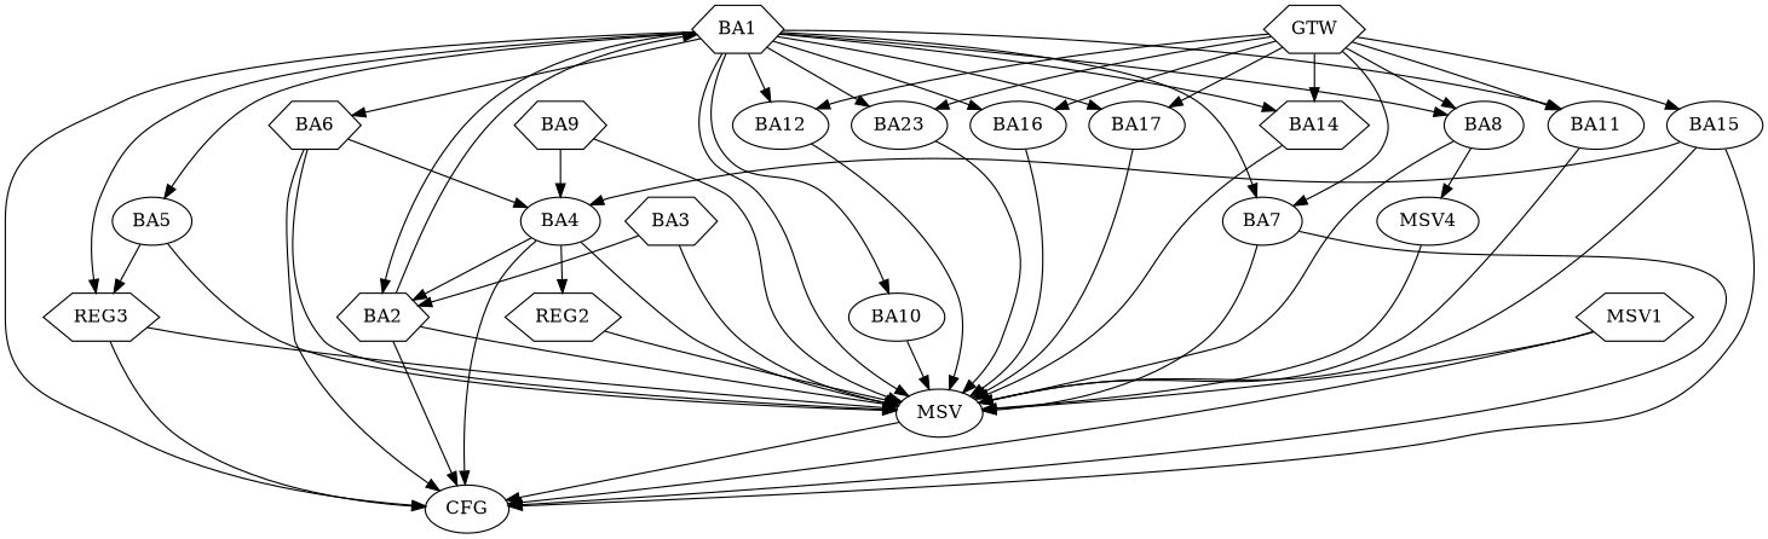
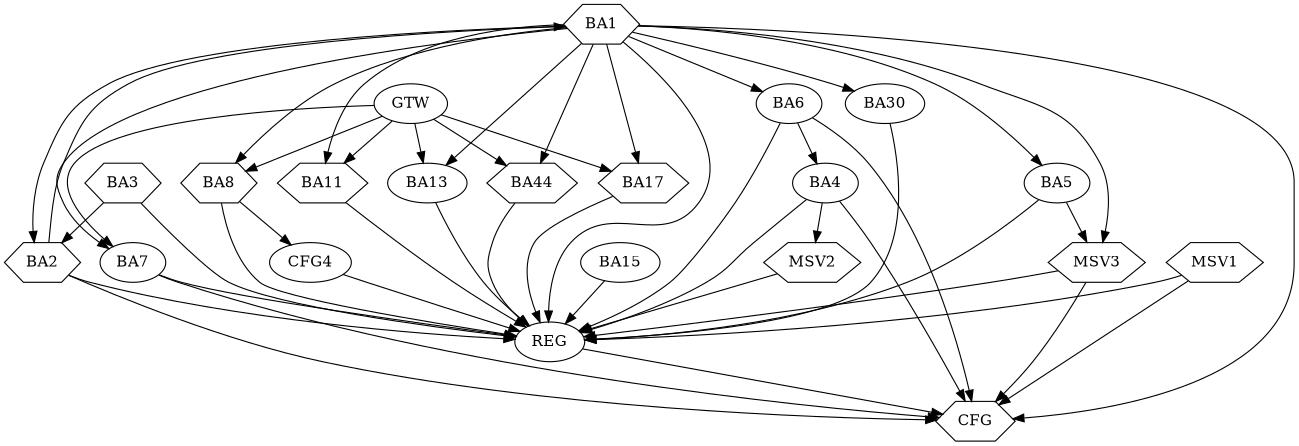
  strict digraph {
    node [shape=hexagon]
    n1 [label=BA1]
    n2 [label=BA2]
    n3 [label=BA5 shape=ellipse]
-   n4 [label=BA6]
+   n4 [label=BA6 shape=ellipse]
    n5 [label=BA7 shape=ellipse]
-   n6 [label=BA8 shape=ellipse]
-   n7 [label=BA10 shape=ellipse]
-   n8 [label=BA11 shape=ellipse]
-   n9 [label=BA12 shape=ellipse]
-   n10 [label=BA23 shape=ellipse]
-   n11 [label=BA14]
-   n12 [label=BA16 shape=ellipse]
-   n13 [label=BA17 shape=ellipse]
-   n14 [label=MSV shape=ellipse]
-   n15 [label=CFG shape=ellipse]
-   n16 [label=REG3]
+   n6 [label=BA8]
+   n7 [label=BA30 shape=ellipse]
+   n8 [label=BA11]
+   n10 [label=BA13 shape=ellipse]
+   n11 [label=BA44]
+   n13 [label=BA17]
+   n14 [label=REG shape=ellipse]
+   n15 [label=CFG]
+   n16 [label=MSV3]
    n17 [label=BA4 shape=ellipse]
-   n18 [label=MSV4 shape=ellipse]
+   n18 [label=CFG4 shape=ellipse]
    n19 [label=MSV1]
    n20 [label=BA3]
-   n21 [label=REG2]
-   n22 [label=BA9]
+   n21 [label=MSV2]
    n23 [label=BA15 shape=ellipse]
-   n24 [label=GTW]
+   n24 [label=GTW shape=ellipse]
    n1 -> n2
    n1 -> n3
    n1 -> n4
    n1 -> n5
    n1 -> n6
    n1 -> n7
    n1 -> n8
-   n1 -> n9
    n1 -> n10
    n1 -> n11
-   n1 -> n12
    n1 -> n13
    n1 -> n14
    n1 -> n15
    n1 -> n16
    n2 -> n1
    n2 -> n14
    n2 -> n15
    n3 -> n14
    n3 -> n16
    n4 -> n14
    n4 -> n15
    n4 -> n17
    n5 -> n14
    n5 -> n15
    n6 -> n14
    n6 -> n18
    n7 -> n14
    n8 -> n14
-   n9 -> n14
    n10 -> n14
    n11 -> n14
-   n12 -> n14
    n13 -> n14
    n14 -> n15
    n16 -> n14
    n16 -> n15
-   n17 -> n2
    n17 -> n14
    n17 -> n15
    n17 -> n21
    n18 -> n14
    n19 -> n14
    n19 -> n15
    n20 -> n2
    n20 -> n14
    n21 -> n14
-   n22 -> n14
-   n22 -> n17
    n23 -> n14
-   n23 -> n15
-   n23 -> n17
    n24 -> n5
    n24 -> n6
    n24 -> n8
-   n24 -> n9
    n24 -> n10
    n24 -> n11
-   n24 -> n12
    n24 -> n13
-   n24 -> n23
  }
